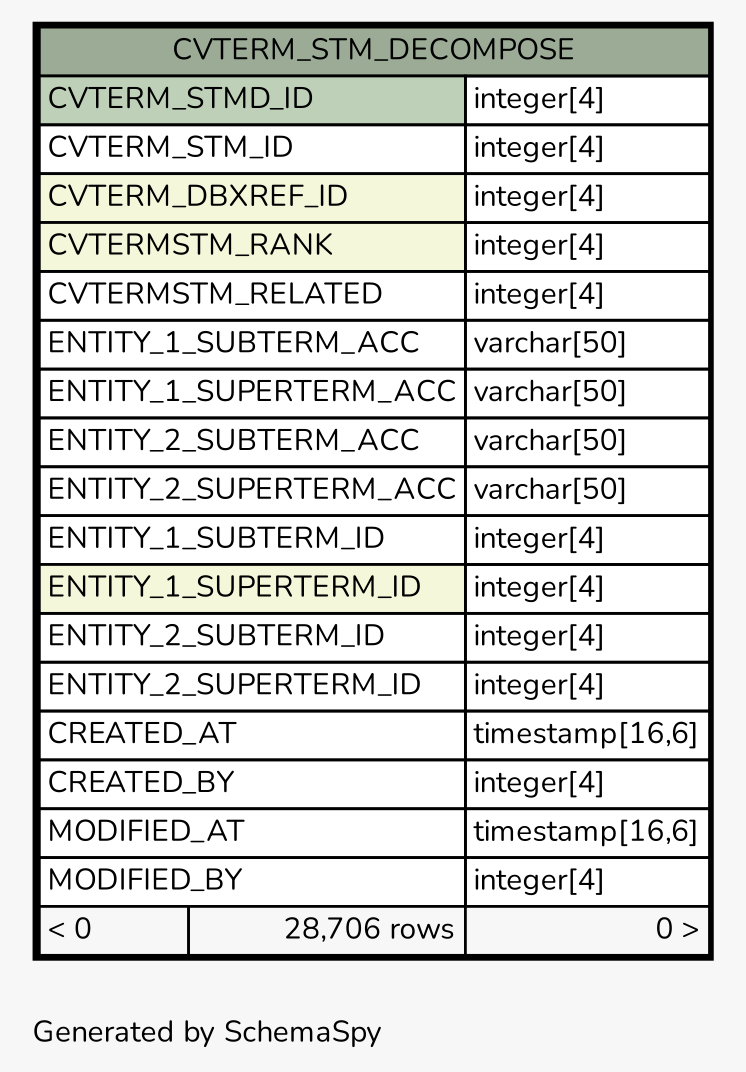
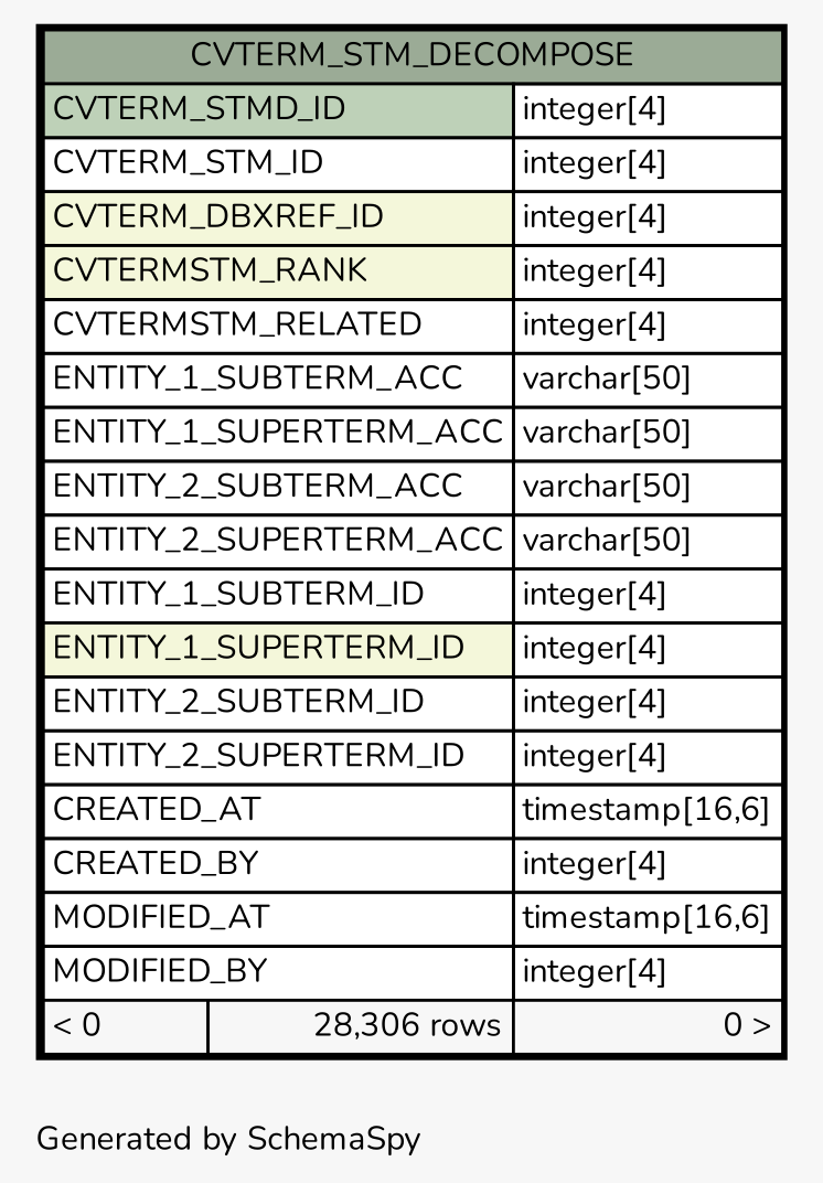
  digraph {
    bgcolor="#f7f7f7"
    fontname=Nunito
    fontsize=11
    label="\nGenerated by SchemaSpy"
    labeljust=l
    nodesep=0.18
    rankdir=RL
    ranksep=0.46
-   n1 [fontname=Nunito fontsize=11 label=<     <TABLE BORDER="2" CELLBORDER="1" CELLSPACING="0" BGCOLOR="#ffffff">       <TR><TD COLSPAN="3" BGCOLOR="#9bab96" ALIGN="CENTER">CVTERM_STM_DECOMPOSE</TD></TR>       <TR><TD PORT="CVTERM_STMD_ID" COLSPAN="2" BGCOLOR="#bed1b8" ALIGN="LEFT">CVTERM_STMD_ID</TD><TD PORT="CVTERM_STMD_ID.type" ALIGN="LEFT">integer[4]</TD></TR>       <TR><TD PORT="CVTERM_STM_ID" COLSPAN="2" ALIGN="LEFT">CVTERM_STM_ID</TD><TD PORT="CVTERM_STM_ID.type" ALIGN="LEFT">integer[4]</TD></TR>       <TR><TD PORT="CVTERM_DBXREF_ID" COLSPAN="2" BGCOLOR="#f4f7da" ALIGN="LEFT">CVTERM_DBXREF_ID</TD><TD PORT="CVTERM_DBXREF_ID.type" ALIGN="LEFT">integer[4]</TD></TR>       <TR><TD PORT="CVTERMSTM_RANK" COLSPAN="2" BGCOLOR="#f4f7da" ALIGN="LEFT">CVTERMSTM_RANK</TD><TD PORT="CVTERMSTM_RANK.type" ALIGN="LEFT">integer[4]</TD></TR>       <TR><TD PORT="CVTERMSTM_RELATED" COLSPAN="2" ALIGN="LEFT">CVTERMSTM_RELATED</TD><TD PORT="CVTERMSTM_RELATED.type" ALIGN="LEFT">integer[4]</TD></TR>       <TR><TD PORT="ENTITY_1_SUBTERM_ACC" COLSPAN="2" ALIGN="LEFT">ENTITY_1_SUBTERM_ACC</TD><TD PORT="ENTITY_1_SUBTERM_ACC.type" ALIGN="LEFT">varchar[50]</TD></TR>       <TR><TD PORT="ENTITY_1_SUPERTERM_ACC" COLSPAN="2" ALIGN="LEFT">ENTITY_1_SUPERTERM_ACC</TD><TD PORT="ENTITY_1_SUPERTERM_ACC.type" ALIGN="LEFT">varchar[50]</TD></TR>       <TR><TD PORT="ENTITY_2_SUBTERM_ACC" COLSPAN="2" ALIGN="LEFT">ENTITY_2_SUBTERM_ACC</TD><TD PORT="ENTITY_2_SUBTERM_ACC.type" ALIGN="LEFT">varchar[50]</TD></TR>       <TR><TD PORT="ENTITY_2_SUPERTERM_ACC" COLSPAN="2" ALIGN="LEFT">ENTITY_2_SUPERTERM_ACC</TD><TD PORT="ENTITY_2_SUPERTERM_ACC.type" ALIGN="LEFT">varchar[50]</TD></TR>       <TR><TD PORT="ENTITY_1_SUBTERM_ID" COLSPAN="2" ALIGN="LEFT">ENTITY_1_SUBTERM_ID</TD><TD PORT="ENTITY_1_SUBTERM_ID.type" ALIGN="LEFT">integer[4]</TD></TR>       <TR><TD PORT="ENTITY_1_SUPERTERM_ID" COLSPAN="2" BGCOLOR="#f4f7da" ALIGN="LEFT">ENTITY_1_SUPERTERM_ID</TD><TD PORT="ENTITY_1_SUPERTERM_ID.type" ALIGN="LEFT">integer[4]</TD></TR>       <TR><TD PORT="ENTITY_2_SUBTERM_ID" COLSPAN="2" ALIGN="LEFT">ENTITY_2_SUBTERM_ID</TD><TD PORT="ENTITY_2_SUBTERM_ID.type" ALIGN="LEFT">integer[4]</TD></TR>       <TR><TD PORT="ENTITY_2_SUPERTERM_ID" COLSPAN="2" ALIGN="LEFT">ENTITY_2_SUPERTERM_ID</TD><TD PORT="ENTITY_2_SUPERTERM_ID.type" ALIGN="LEFT">integer[4]</TD></TR>       <TR><TD PORT="CREATED_AT" COLSPAN="2" ALIGN="LEFT">CREATED_AT</TD><TD PORT="CREATED_AT.type" ALIGN="LEFT">timestamp[16,6]</TD></TR>       <TR><TD PORT="CREATED_BY" COLSPAN="2" ALIGN="LEFT">CREATED_BY</TD><TD PORT="CREATED_BY.type" ALIGN="LEFT">integer[4]</TD></TR>       <TR><TD PORT="MODIFIED_AT" COLSPAN="2" ALIGN="LEFT">MODIFIED_AT</TD><TD PORT="MODIFIED_AT.type" ALIGN="LEFT">timestamp[16,6]</TD></TR>       <TR><TD PORT="MODIFIED_BY" COLSPAN="2" ALIGN="LEFT">MODIFIED_BY</TD><TD PORT="MODIFIED_BY.type" ALIGN="LEFT">integer[4]</TD></TR>       <TR><TD ALIGN="LEFT" BGCOLOR="#f7f7f7">&lt; 0</TD><TD ALIGN="RIGHT" BGCOLOR="#f7f7f7">28,706 rows</TD><TD ALIGN="RIGHT" BGCOLOR="#f7f7f7">0 &gt;</TD></TR>     </TABLE>> shape=plaintext]
+   n1 [fontname=Nunito fontsize=11 label=<     <TABLE BORDER="2" CELLBORDER="1" CELLSPACING="0" BGCOLOR="#ffffff">       <TR><TD COLSPAN="3" BGCOLOR="#9bab96" ALIGN="CENTER">CVTERM_STM_DECOMPOSE</TD></TR>       <TR><TD PORT="CVTERM_STMD_ID" COLSPAN="2" BGCOLOR="#bed1b8" ALIGN="LEFT">CVTERM_STMD_ID</TD><TD PORT="CVTERM_STMD_ID.type" ALIGN="LEFT">integer[4]</TD></TR>       <TR><TD PORT="CVTERM_STM_ID" COLSPAN="2" ALIGN="LEFT">CVTERM_STM_ID</TD><TD PORT="CVTERM_STM_ID.type" ALIGN="LEFT">integer[4]</TD></TR>       <TR><TD PORT="CVTERM_DBXREF_ID" COLSPAN="2" BGCOLOR="#f4f7da" ALIGN="LEFT">CVTERM_DBXREF_ID</TD><TD PORT="CVTERM_DBXREF_ID.type" ALIGN="LEFT">integer[4]</TD></TR>       <TR><TD PORT="CVTERMSTM_RANK" COLSPAN="2" BGCOLOR="#f4f7da" ALIGN="LEFT">CVTERMSTM_RANK</TD><TD PORT="CVTERMSTM_RANK.type" ALIGN="LEFT">integer[4]</TD></TR>       <TR><TD PORT="CVTERMSTM_RELATED" COLSPAN="2" ALIGN="LEFT">CVTERMSTM_RELATED</TD><TD PORT="CVTERMSTM_RELATED.type" ALIGN="LEFT">integer[4]</TD></TR>       <TR><TD PORT="ENTITY_1_SUBTERM_ACC" COLSPAN="2" ALIGN="LEFT">ENTITY_1_SUBTERM_ACC</TD><TD PORT="ENTITY_1_SUBTERM_ACC.type" ALIGN="LEFT">varchar[50]</TD></TR>       <TR><TD PORT="ENTITY_1_SUPERTERM_ACC" COLSPAN="2" ALIGN="LEFT">ENTITY_1_SUPERTERM_ACC</TD><TD PORT="ENTITY_1_SUPERTERM_ACC.type" ALIGN="LEFT">varchar[50]</TD></TR>       <TR><TD PORT="ENTITY_2_SUBTERM_ACC" COLSPAN="2" ALIGN="LEFT">ENTITY_2_SUBTERM_ACC</TD><TD PORT="ENTITY_2_SUBTERM_ACC.type" ALIGN="LEFT">varchar[50]</TD></TR>       <TR><TD PORT="ENTITY_2_SUPERTERM_ACC" COLSPAN="2" ALIGN="LEFT">ENTITY_2_SUPERTERM_ACC</TD><TD PORT="ENTITY_2_SUPERTERM_ACC.type" ALIGN="LEFT">varchar[50]</TD></TR>       <TR><TD PORT="ENTITY_1_SUBTERM_ID" COLSPAN="2" ALIGN="LEFT">ENTITY_1_SUBTERM_ID</TD><TD PORT="ENTITY_1_SUBTERM_ID.type" ALIGN="LEFT">integer[4]</TD></TR>       <TR><TD PORT="ENTITY_1_SUPERTERM_ID" COLSPAN="2" BGCOLOR="#f4f7da" ALIGN="LEFT">ENTITY_1_SUPERTERM_ID</TD><TD PORT="ENTITY_1_SUPERTERM_ID.type" ALIGN="LEFT">integer[4]</TD></TR>       <TR><TD PORT="ENTITY_2_SUBTERM_ID" COLSPAN="2" ALIGN="LEFT">ENTITY_2_SUBTERM_ID</TD><TD PORT="ENTITY_2_SUBTERM_ID.type" ALIGN="LEFT">integer[4]</TD></TR>       <TR><TD PORT="ENTITY_2_SUPERTERM_ID" COLSPAN="2" ALIGN="LEFT">ENTITY_2_SUPERTERM_ID</TD><TD PORT="ENTITY_2_SUPERTERM_ID.type" ALIGN="LEFT">integer[4]</TD></TR>       <TR><TD PORT="CREATED_AT" COLSPAN="2" ALIGN="LEFT">CREATED_AT</TD><TD PORT="CREATED_AT.type" ALIGN="LEFT">timestamp[16,6]</TD></TR>       <TR><TD PORT="CREATED_BY" COLSPAN="2" ALIGN="LEFT">CREATED_BY</TD><TD PORT="CREATED_BY.type" ALIGN="LEFT">integer[4]</TD></TR>       <TR><TD PORT="MODIFIED_AT" COLSPAN="2" ALIGN="LEFT">MODIFIED_AT</TD><TD PORT="MODIFIED_AT.type" ALIGN="LEFT">timestamp[16,6]</TD></TR>       <TR><TD PORT="MODIFIED_BY" COLSPAN="2" ALIGN="LEFT">MODIFIED_BY</TD><TD PORT="MODIFIED_BY.type" ALIGN="LEFT">integer[4]</TD></TR>       <TR><TD ALIGN="LEFT" BGCOLOR="#f7f7f7">&lt; 0</TD><TD ALIGN="RIGHT" BGCOLOR="#f7f7f7">28,306 rows</TD><TD ALIGN="RIGHT" BGCOLOR="#f7f7f7">0 &gt;</TD></TR>     </TABLE>> shape=plaintext]
  }
